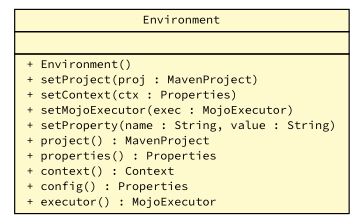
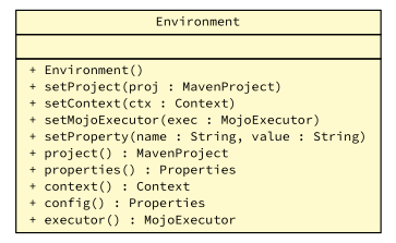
  digraph {
    nodesep=0.25
    ranksep=0.5
    fontname="Source Code Pro"
-   n1 [fontcolor=black fontname="Source Code Pro" fontsize=10.0 label=<<table title="com.qulice.maven.Environment" border="0" cellborder="1" cellspacing="0" cellpadding="2" port="p" bgcolor="lemonChiffon" href="./Environment.html"> 		<tr><td><table border="0" cellspacing="0" cellpadding="1"> <tr><td align="center" balign="center"> Environment </td></tr> 		</table></td></tr> 		<tr><td><table border="0" cellspacing="0" cellpadding="1"> <tr><td align="left" balign="left">  </td></tr> 		</table></td></tr> 		<tr><td><table border="0" cellspacing="0" cellpadding="1"> <tr><td align="left" balign="left"> + Environment() </td></tr> <tr><td align="left" balign="left"> + setProject(proj : MavenProject) </td></tr> <tr><td align="left" balign="left"> + setContext(ctx : Properties) </td></tr> <tr><td align="left" balign="left"> + setMojoExecutor(exec : MojoExecutor) </td></tr> <tr><td align="left" balign="left"> + setProperty(name : String, value : String) </td></tr> <tr><td align="left" balign="left"> + project() : MavenProject </td></tr> <tr><td align="left" balign="left"> + properties() : Properties </td></tr> <tr><td align="left" balign="left"> + context() : Context </td></tr> <tr><td align="left" balign="left"> + config() : Properties </td></tr> <tr><td align="left" balign="left"> + executor() : MojoExecutor </td></tr> 		</table></td></tr> 		</table>> shape=plaintext]
+   n1 [fontcolor=black fontname="Source Code Pro" fontsize=10.0 label=<<table title="com.qulice.maven.Environment" border="0" cellborder="1" cellspacing="0" cellpadding="2" port="p" bgcolor="lemonChiffon" href="./Environment.html"> 		<tr><td><table border="0" cellspacing="0" cellpadding="1"> <tr><td align="center" balign="center"> Environment </td></tr> 		</table></td></tr> 		<tr><td><table border="0" cellspacing="0" cellpadding="1"> <tr><td align="left" balign="left">  </td></tr> 		</table></td></tr> 		<tr><td><table border="0" cellspacing="0" cellpadding="1"> <tr><td align="left" balign="left"> + Environment() </td></tr> <tr><td align="left" balign="left"> + setProject(proj : MavenProject) </td></tr> <tr><td align="left" balign="left"> + setContext(ctx : Context) </td></tr> <tr><td align="left" balign="left"> + setMojoExecutor(exec : MojoExecutor) </td></tr> <tr><td align="left" balign="left"> + setProperty(name : String, value : String) </td></tr> <tr><td align="left" balign="left"> + project() : MavenProject </td></tr> <tr><td align="left" balign="left"> + properties() : Properties </td></tr> <tr><td align="left" balign="left"> + context() : Context </td></tr> <tr><td align="left" balign="left"> + config() : Properties </td></tr> <tr><td align="left" balign="left"> + executor() : MojoExecutor </td></tr> 		</table></td></tr> 		</table>> shape=plaintext]
  }
